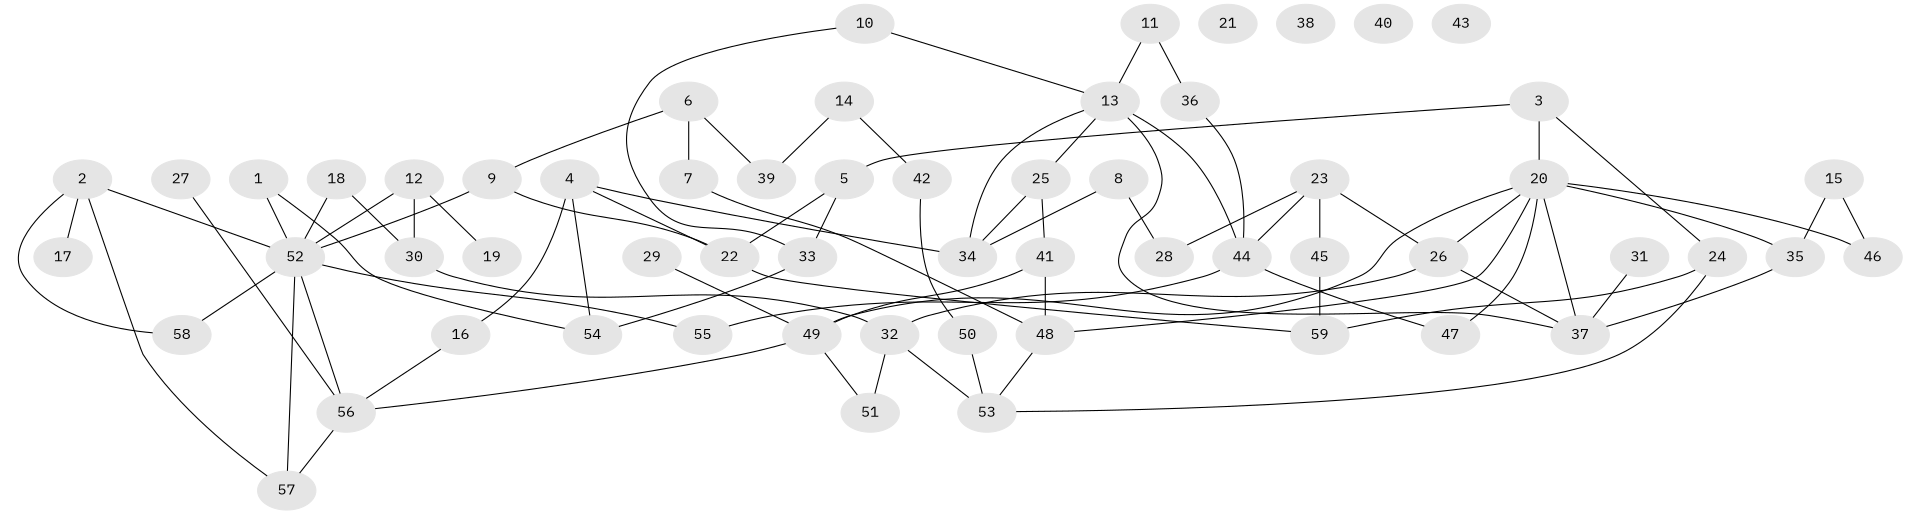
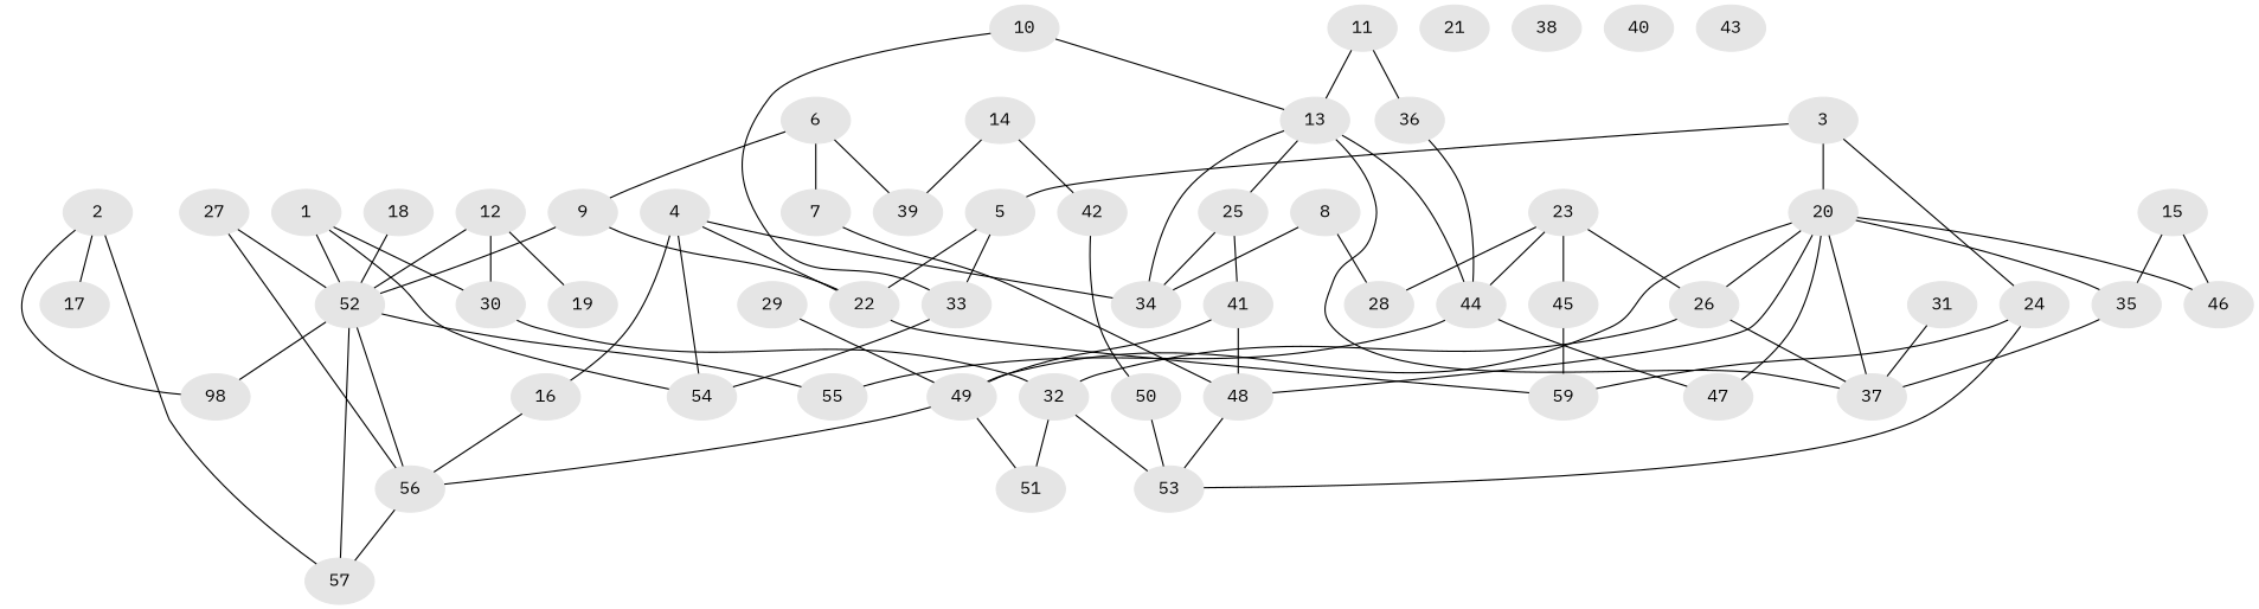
  graph {
    fontname="IBM Plex Mono"
    node [color=gray90 fontname="IBM Plex Mono" style=filled]
    edge [fontname="IBM Plex Mono"]
    1
    30
    52
    54
    32
    57
-   58
+   58 [label=98]
    56
    55
    2
    17
    3
    5
    20
    24
    22
    33
    48
    37
    35
    46
    26
    47
    49
    59
    53
    4
    16
    34
    51
    6
    7
    9
    39
    8
    28
    10
    13
    25
    44
    11
    36
    12
    19
    41
    14
    42
    50
    15
    18
    21
    23
    45
    27
    29
    31
    38
    40
    43
-   18 -- 30
+   1 -- 30
    1 -- 52
    1 -- 54
    30 -- 32
    52 -- 57
    52 -- 58
    52 -- 56
    52 -- 55
    32 -- 53
    32 -- 51
    56 -- 57
    2 -- 57
    2 -- 58
    2 -- 17
    3 -- 5
    3 -- 20
    3 -- 24
    5 -- 22
    5 -- 33
    20 -- 48
    20 -- 37
    20 -- 35
    20 -- 46
    20 -- 26
    20 -- 47
    20 -- 49
    24 -- 59
    24 -- 53
    22 -- 59
    33 -- 54
    48 -- 53
    35 -- 37
    26 -- 32
    26 -- 37
    49 -- 56
    49 -- 51
    4 -- 54
    4 -- 22
    4 -- 16
    4 -- 34
    16 -- 56
    6 -- 7
    6 -- 9
    6 -- 39
    7 -- 48
    9 -- 52
    9 -- 22
    8 -- 34
    8 -- 28
    10 -- 33
    10 -- 13
    13 -- 37
    13 -- 34
    13 -- 25
    13 -- 44
    25 -- 34
    25 -- 41
    44 -- 55
    44 -- 47
    11 -- 13
    11 -- 36
    36 -- 44
    12 -- 30
    12 -- 52
    12 -- 19
    41 -- 48
    41 -- 49
    14 -- 39
    14 -- 42
    42 -- 50
    50 -- 53
    15 -- 35
    15 -- 46
    18 -- 52
    23 -- 26
    23 -- 28
    23 -- 44
    23 -- 45
    45 -- 59
-   2 -- 52
+   27 -- 52
    27 -- 56
    29 -- 49
    31 -- 37
  }
